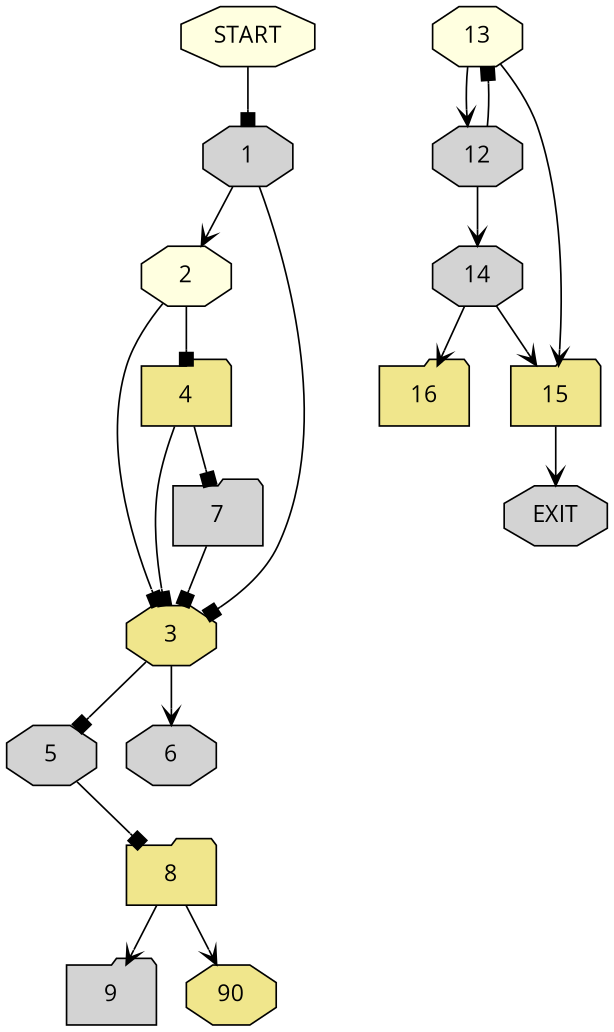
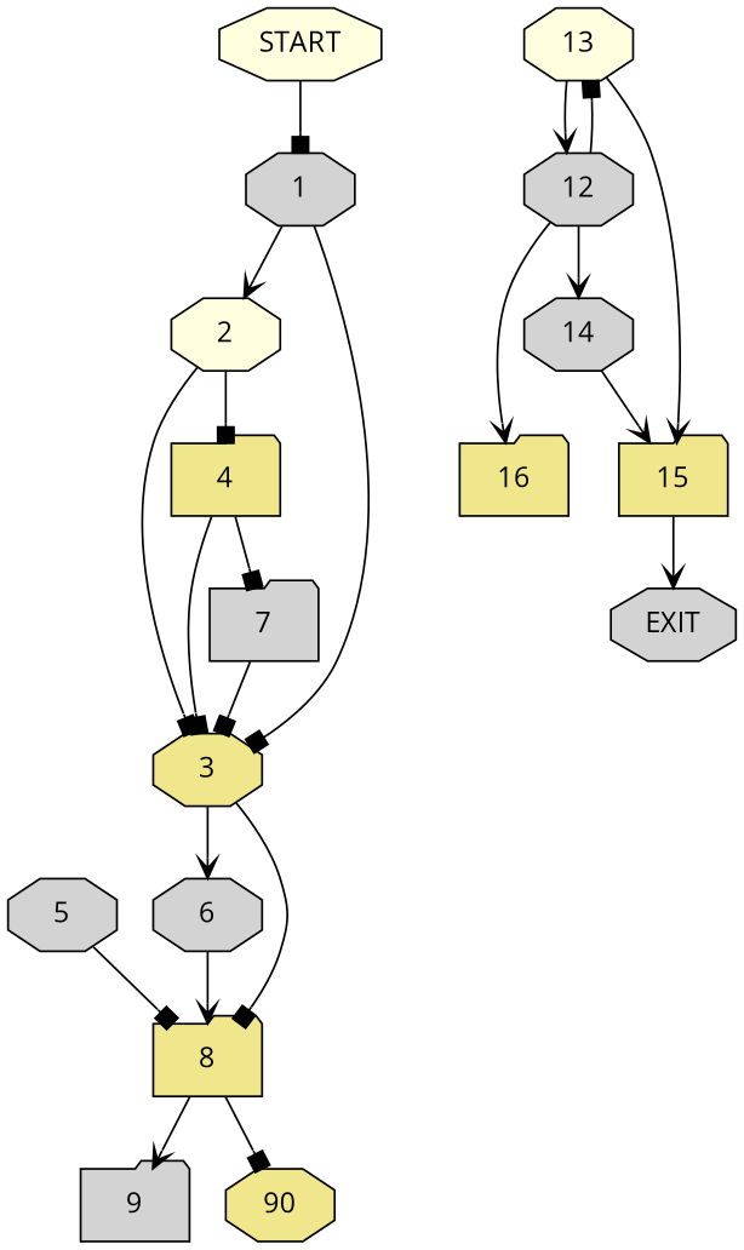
  digraph {
    fontname="Open Sans"
    node [fillcolor=lightgrey fontname="Open Sans" shape=octagon style=filled]
    edge [arrowhead=vee fontname="Open Sans"]
    n1 [fillcolor=lightyellow label=START]
    1
    2 [fillcolor=lightyellow]
    3 [fillcolor=khaki]
    n5 [label=EXIT]
    4 [fillcolor=khaki shape=folder]
    5
    6
    7 [shape=folder]
    8 [fillcolor=khaki shape=folder]
    9 [shape=folder]
    n12 [fillcolor=khaki label=90]
    13 [fillcolor=lightyellow]
    12
    14
    15 [fillcolor=khaki shape=folder]
    16 [fillcolor=khaki shape=folder]
    n1 -> 1 [arrowhead=box]
    1 -> 2
    1 -> 3 [arrowhead=box]
    2 -> 3 [arrowhead=box]
    2 -> 4 [arrowhead=box]
-   3 -> 5 [arrowhead=box]
+   3 -> 8 [arrowhead=box]
    3 -> 6
    4 -> 3 [arrowhead=box]
    4 -> 7 [arrowhead=box]
    5 -> 8 [arrowhead=box]
+   6 -> 8
    7 -> 3 [arrowhead=box]
    8 -> 9
-   8 -> n12
+   8 -> n12 [arrowhead=box]
    13 -> 12
    13 -> 15
    12 -> 13 [arrowhead=box]
    12 -> 14
    14 -> 15
-   14 -> 16
+   12 -> 16
    15 -> n5
  }
